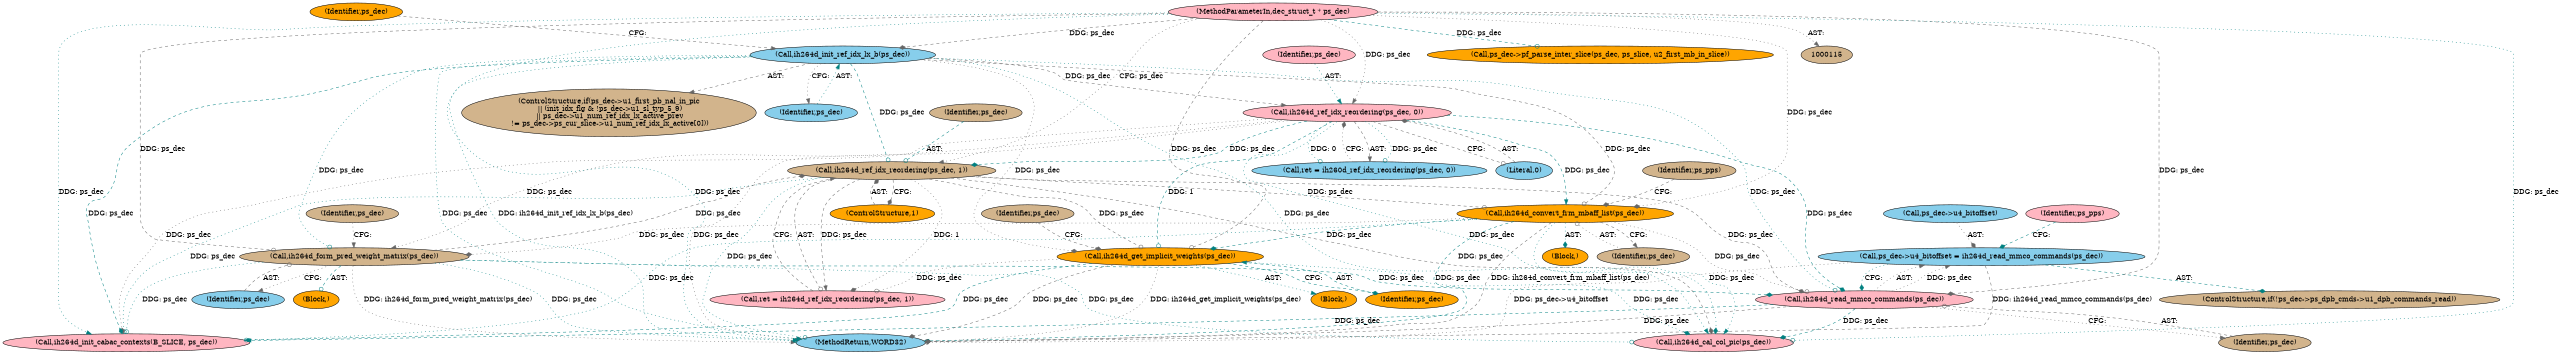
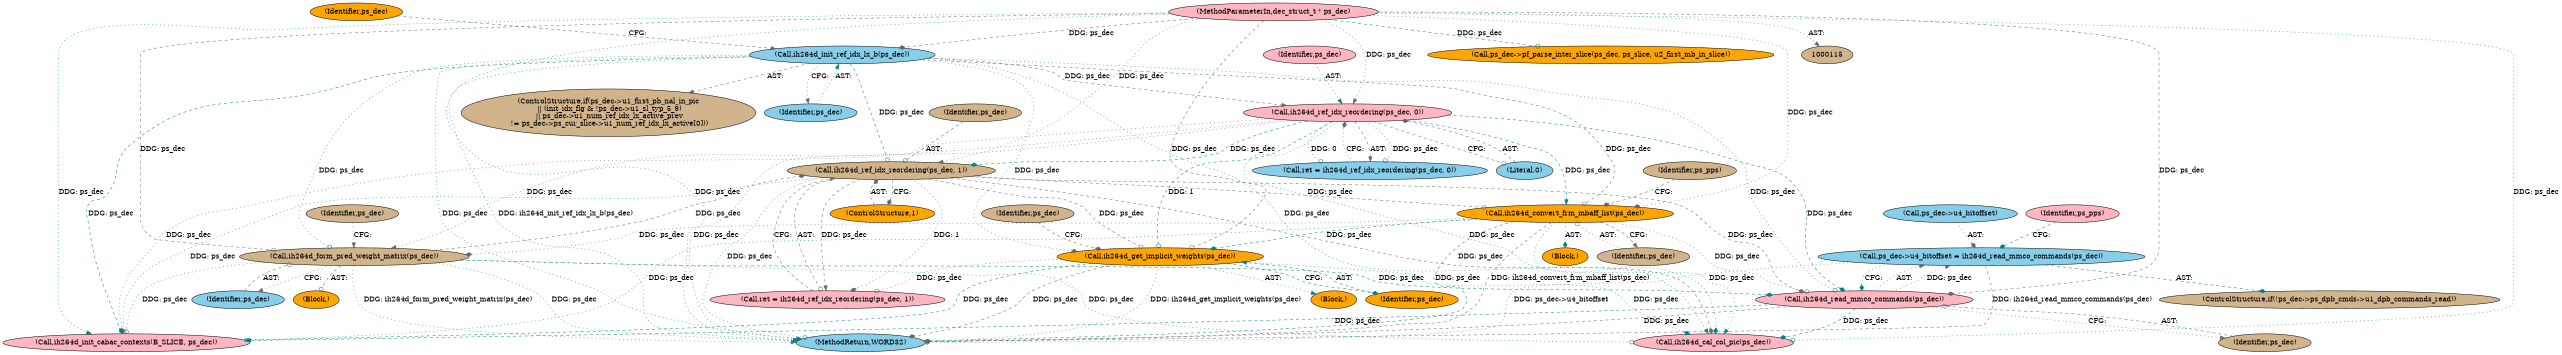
  digraph {
    node [fillcolor=tan style=filled]
    edge [arrowhead=diamond color=gray40 style=dashed]
    n1 [fillcolor=skyblue label="(Call,ps_dec->u4_bitoffset = ih264d_read_mmco_commands(ps_dec))"]
    n2 [fillcolor=lightpink label="(Call,ih264d_read_mmco_commands(ps_dec))"]
    n3 [label="(ControlStructure,if(!ps_dec->ps_dpb_cmds->u1_dpb_commands_read))"]
    n4 [fillcolor=skyblue label="(MethodReturn,WORD32)"]
    n5 [fillcolor=lightpink label="(Call,ih264d_init_cabac_contexts(B_SLICE, ps_dec))"]
    n6 [label="(Identifier,ps_dec)"]
    n7 [fillcolor=lightpink label="(Call,ih264d_cal_col_pic(ps_dec))"]
    n8 [label="(Call,ih264d_ref_idx_reordering(ps_dec, 1))"]
    n9 [fillcolor=orange label="(Call,ih264d_get_implicit_weights(ps_dec))"]
    n10 [fillcolor=orange label="(Call,ih264d_convert_frm_mbaff_list(ps_dec))"]
    n11 [fillcolor=lightpink label="(Call,ret = ih264d_ref_idx_reordering(ps_dec, 1))"]
    n12 [fillcolor=orange label="(ControlStructure,1)"]
    n13 [fillcolor=orange label="(Block,)"]
    n14 [fillcolor=orange label="(Identifier,ps_dec)"]
    n15 [label="(Call,ih264d_form_pred_weight_matrix(ps_dec))"]
    n16 [fillcolor=orange label="(Block,)"]
    n17 [label="(Identifier,ps_dec)"]
    n18 [fillcolor=orange label="(Block,)"]
    n19 [fillcolor=skyblue label="(Identifier,ps_dec)"]
    n20 [fillcolor=lightpink label="(Call,ih264d_ref_idx_reordering(ps_dec, 0))"]
-   n21 [fillcolor=skyblue label="(Call,ret = ih260d_ref_idx_reordering(ps_dec, 0))"]
+   n21 [fillcolor=skyblue label="(Call,ret = ih264d_ref_idx_reordering(ps_dec, 0))"]
    n22 [fillcolor=skyblue label="(Literal,0)"]
    n23 [fillcolor=skyblue label="(Call,ih264d_init_ref_idx_lx_b(ps_dec))"]
    n24 [label="(ControlStructure,if(ps_dec->u1_first_pb_nal_in_pic\n || (init_idx_flg & !ps_dec->u1_sl_typ_5_9)\n || ps_dec->u1_num_ref_idx_lx_active_prev\n != ps_dec->ps_cur_slice->u1_num_ref_idx_lx_active[0]))"]
    n25 [fillcolor=skyblue label="(Identifier,ps_dec)"]
    n26 [fillcolor=lightpink label="(MethodParameterIn,dec_struct_t * ps_dec)"]
    n27 [fillcolor=orange label="(Call,ps_dec->pf_parse_inter_slice(ps_dec, ps_slice, u2_first_mb_in_slice))"]
    1000115
    n29 [fillcolor=lightpink label="(Identifier,ps_dec)"]
    n30 [label="(Identifier,ps_dec)"]
    n31 [label="(Identifier,ps_dec)"]
    n32 [fillcolor=lightpink label="(Identifier,ps_pps)"]
    n33 [label="(Identifier,ps_dec)"]
    n34 [fillcolor=orange label="(Identifier,ps_dec)"]
    n35 [fillcolor=skyblue label="(Call,ps_dec->u4_bitoffset)"]
    n36 [label="(Identifier,ps_pps)"]
    n1 -> n2 [color=teal label="CFG: " style=dotted]
    n1 -> n3 [color=teal label="AST: "]
    n1 -> n4 [arrowhead=odot label="DDG: ps_dec->u4_bitoffset" style=dotted]
    n1 -> n4 [label="DDG: ih264d_read_mmco_commands(ps_dec)"]
    n2 -> n1 [arrowhead=normal label="AST: " style=dotted]
    n2 -> n1 [arrowhead=normal label="DDG: ps_dec" style=dotted]
    n2 -> n4 [arrowhead=odot label="DDG: ps_dec"]
    n2 -> n5 [arrowhead=normal color=teal label="DDG: ps_dec"]
    n2 -> n6 [arrowhead=normal label="CFG: " style=dotted]
    n2 -> n7 [color=teal label="DDG: ps_dec"]
    n6 -> n2 [arrowhead=odot label="AST: "]
    n8 -> n2 [label="DDG: ps_dec"]
    n8 -> n4 [arrowhead=odot color=teal label="DDG: ps_dec" style=dotted]
    n8 -> n5 [arrowhead=odot color=teal label="DDG: ps_dec" style=dotted]
    n8 -> n7 [label="DDG: ps_dec"]
    n8 -> n9 [arrowhead=odot label="DDG: ps_dec"]
    n8 -> n10 [arrowhead=odot label="DDG: ps_dec"]
    n8 -> n11 [arrowhead=odot label="AST: "]
    n8 -> n11 [arrowhead=normal label="DDG: ps_dec"]
    n8 -> n11 [label="DDG: 1" style=dotted]
    n8 -> n12 [label="CFG: "]
    n9 -> n4 [label="DDG: ps_dec"]
    n9 -> n4 [label="DDG: ih264d_get_implicit_weights(ps_dec)" style=dotted]
    n9 -> n5 [arrowhead=odot color=teal label="DDG: ps_dec"]
    n9 -> n7 [color=teal label="DDG: ps_dec" style=dotted]
    n9 -> n11 [arrowhead=odot label="DDG: ps_dec" style=dotted]
    n9 -> n13 [arrowhead=normal color=teal label="AST: " style=dotted]
    n9 -> n14 [color=teal label="CFG: "]
    n10 -> n2 [arrowhead=odot label="DDG: ps_dec" style=dotted]
    n10 -> n4 [arrowhead=normal color=teal label="DDG: ps_dec"]
    n10 -> n4 [label="DDG: ih264d_convert_frm_mbaff_list(ps_dec)"]
    n10 -> n5 [arrowhead=normal color=teal label="DDG: ps_dec" style=dotted]
    n10 -> n7 [arrowhead=normal color=teal label="DDG: ps_dec" style=dotted]
    n10 -> n9 [color=teal label="DDG: ps_dec"]
    n10 -> n15 [label="DDG: ps_dec" style=dotted]
    n10 -> n16 [color=teal label="AST: " style=dotted]
    n10 -> n17 [arrowhead=normal label="CFG: "]
    n11 -> n8 [arrowhead=normal label="CFG: "]
    n12 -> n8 [label="AST: "]
    n14 -> n9 [arrowhead=normal color=teal label="AST: "]
    n15 -> n2 [color=teal label="DDG: ps_dec"]
    n15 -> n4 [arrowhead=normal label="DDG: ih264d_form_pred_weight_matrix(ps_dec)" style=dotted]
    n15 -> n4 [arrowhead=odot color=teal label="DDG: ps_dec" style=dotted]
    n15 -> n5 [arrowhead=odot color=teal label="DDG: ps_dec" style=dotted]
    n15 -> n7 [arrowhead=odot color=teal label="DDG: ps_dec" style=dotted]
    n15 -> n8 [label="DDG: ps_dec"]
    n15 -> n18 [arrowhead=odot color=teal label="AST: "]
    n15 -> n19 [arrowhead=normal label="CFG: " style=dotted]
    n17 -> n10 [arrowhead=odot label="AST: " style=dotted]
    n19 -> n15 [arrowhead=odot label="AST: "]
    n20 -> n2 [color=teal label="DDG: ps_dec"]
    n20 -> n4 [label="DDG: ps_dec" style=dotted]
    n20 -> n5 [label="DDG: ps_dec" style=dotted]
    n20 -> n7 [color=teal label="DDG: ps_dec" style=dotted]
    n20 -> n8 [color=teal label="DDG: ps_dec"]
    n20 -> n9 [arrowhead=odot color=teal label="DDG: 1"]
    n20 -> n10 [arrowhead=normal color=teal label="DDG: ps_dec"]
    n20 -> n15 [arrowhead=normal label="DDG: ps_dec" style=dotted]
    n20 -> n21 [arrowhead=normal label="AST: "]
    n20 -> n21 [arrowhead=odot color=teal label="DDG: ps_dec" style=dotted]
    n20 -> n21 [arrowhead=odot color=teal label="DDG: 0" style=dotted]
    n20 -> n22 [arrowhead=odot label="CFG: "]
    n21 -> n20 [label="CFG: " style=dotted]
    n22 -> n20 [label="AST: "]
    n23 -> n2 [arrowhead=odot color=teal label="DDG: ps_dec" style=dotted]
    n23 -> n4 [arrowhead=normal color=teal label="DDG: ps_dec" style=dotted]
    n23 -> n4 [arrowhead=normal color=teal label="DDG: ih264d_init_ref_idx_lx_b(ps_dec)" style=dotted]
    n23 -> n5 [color=teal label="DDG: ps_dec"]
    n23 -> n7 [arrowhead=normal color=teal label="DDG: ps_dec" style=dotted]
    n23 -> n8 [arrowhead=odot color=teal label="DDG: ps_dec"]
    n23 -> n9 [label="DDG: ps_dec" style=dotted]
    n23 -> n10 [arrowhead=odot label="DDG: ps_dec"]
    n23 -> n15 [arrowhead=odot color=teal label="DDG: ps_dec" style=dotted]
    n23 -> n20 [arrowhead=normal label="DDG: ps_dec"]
    n23 -> n24 [arrowhead=normal label="AST: "]
    n23 -> n25 [arrowhead=normal label="CFG: " style=dotted]
    n25 -> n23 [arrowhead=normal color=teal label="AST: " style=dotted]
    n26 -> n2 [label="DDG: ps_dec"]
    n26 -> n4 [arrowhead=normal color=teal label="DDG: ps_dec" style=dotted]
    n26 -> n5 [arrowhead=normal color=teal label="DDG: ps_dec" style=dotted]
    n26 -> n7 [arrowhead=odot color=teal label="DDG: ps_dec" style=dotted]
-   n26 -> n8 [arrowhead=normal label="CFG: ps_dec" style=dotted]
+   n26 -> n8 [arrowhead=normal label="DDG: ps_dec" style=dotted]
    n26 -> n9 [arrowhead=odot label="DDG: ps_dec"]
    n26 -> n10 [label="DDG: ps_dec" style=dotted]
    n26 -> n15 [arrowhead=odot label="DDG: ps_dec"]
    n26 -> n20 [arrowhead=normal label="DDG: ps_dec" style=dotted]
    n26 -> n23 [label="DDG: ps_dec"]
    n26 -> n27 [arrowhead=odot color=teal label="DDG: ps_dec"]
    n26 -> 1000115 [arrowhead=normal label="AST: " style=dotted]
    n29 -> n20 [arrowhead=normal color=teal label="AST: " style=dotted]
    n30 -> n9 [label="CFG: "]
    n31 -> n15 [arrowhead=normal label="CFG: " style=dotted]
    n32 -> n1 [color=teal label="CFG: "]
    n33 -> n8 [arrowhead=odot color=teal label="AST: "]
    n34 -> n23 [arrowhead=normal label="CFG: "]
    n35 -> n1 [label="AST: " style=dotted]
    n36 -> n10 [label="CFG: "]
  }
